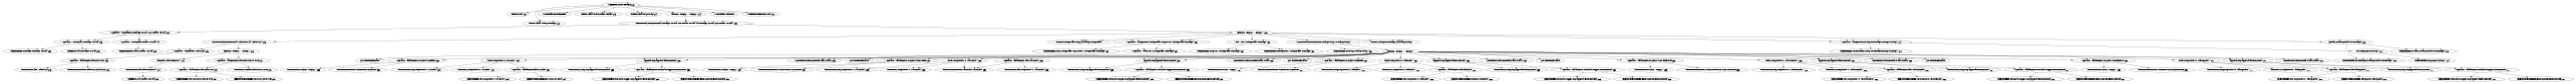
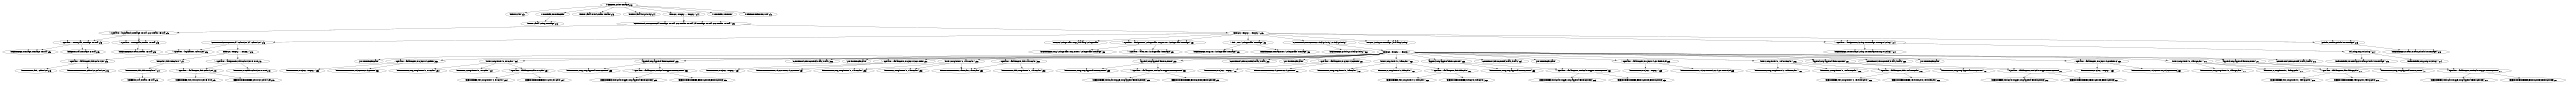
  digraph {
    n1 [label=<(METHOD,printMessage)<SUB>242</SUB>>]
    n2 [label=<(PARAM,this)<SUB>242</SUB>>]
    n3 [label=<(PARAM,final String message)<SUB>242</SUB>>]
    n4 [label=<(PARAM,final PrintStream stream)<SUB>243</SUB>>]
    n5 [label=<(PARAM,final int priority)<SUB>244</SUB>>]
    n6 [label=<(BLOCK,&lt;empty&gt;,&lt;empty&gt;)<SUB>244</SUB>>]
    n7 [label=<(MODIFIER,PROTECTED)>]
    n8 [label=<(MODIFIER,VIRTUAL)>]
    n9 [label=<(METHOD_RETURN,void)<SUB>242</SUB>>]
    n10 [label=<(CONTROL_STRUCTURE,if (message != null &amp;&amp; stream != null),if (message != null &amp;&amp; stream != null))<SUB>245</SUB>>]
    n11 [label=<(&lt;operator&gt;.logicalAnd,message != null &amp;&amp; stream != null)<SUB>245</SUB>>]
    n12 [label=<(BLOCK,&lt;empty&gt;,&lt;empty&gt;)<SUB>245</SUB>>]
    n13 [label=<(&lt;operator&gt;.notEquals,message != null)<SUB>245</SUB>>]
-   n14 [label=<(&lt;operator&gt;.notEquals,stream != null)<SUB>845</SUB>>]
+   n14 [label=<(&lt;operator&gt;.notEquals,stream != null)<SUB>245</SUB>>]
    n15 [label=<(CONTROL_STRUCTURE,if (!colorsSet),if (!colorsSet))<SUB>246</SUB>>]
    n16 [label=<(LOCAL,StringBuffer msg: java.lang.StringBuffer)>]
    n17 [label=<(&lt;operator&gt;.assignment,StringBuffer msg = new StringBuffer(message))<SUB>251</SUB>>]
    n18 [label=<(&lt;init&gt;,new StringBuffer(message))<SUB>251</SUB>>]
    n19 [label=<(CONTROL_STRUCTURE,switch(priority),switch(priority))>]
    n20 [label=<(LOCAL,String strmessage: java.lang.String)>]
    n21 [label=<(&lt;operator&gt;.assignment,String strmessage = msg.toString())<SUB>274</SUB>>]
    n22 [label=<(println,stream.println(strmessage))<SUB>275</SUB>>]
    n23 [label=<(IDENTIFIER,message,message != null)<SUB>245</SUB>>]
    n24 [label=<(LITERAL,null,message != null)<SUB>245</SUB>>]
    n25 [label=<(IDENTIFIER,stream,stream != null)<SUB>245</SUB>>]
    n26 [label=<(LITERAL,null,stream != null)<SUB>245</SUB>>]
    n27 [label=<(&lt;operator&gt;.logicalNot,!colorsSet)<SUB>246</SUB>>]
    n28 [label=<(BLOCK,&lt;empty&gt;,&lt;empty&gt;)<SUB>246</SUB>>]
    n29 [label=<(IDENTIFIER,msg,StringBuffer msg = new StringBuffer(message))<SUB>251</SUB>>]
    n30 [label=<(&lt;operator&gt;.alloc,new StringBuffer(message))<SUB>251</SUB>>]
    n31 [label=<(IDENTIFIER,msg,new StringBuffer(message))<SUB>251</SUB>>]
    n32 [label=<(IDENTIFIER,message,new StringBuffer(message))<SUB>251</SUB>>]
    n33 [label=<(IDENTIFIER,priority,switch(priority))<SUB>252</SUB>>]
    n34 [label=<(BLOCK,&lt;empty&gt;,&lt;empty&gt;)>]
    n35 [label=<(IDENTIFIER,strmessage,String strmessage = msg.toString())<SUB>274</SUB>>]
    n36 [label=<(toString,msg.toString())<SUB>274</SUB>>]
    n37 [label=<(IDENTIFIER,stream,stream.println(strmessage))<SUB>275</SUB>>]
    n38 [label=<(IDENTIFIER,strmessage,stream.println(strmessage))<SUB>275</SUB>>]
    n39 [label=<(&lt;operator&gt;.fieldAccess,this.colorsSet)<SUB>246</SUB>>]
    n40 [label=<(setColors,this.setColors())<SUB>247</SUB>>]
    n41 [label=<(&lt;operator&gt;.assignment,this.colorsSet = true)<SUB>248</SUB>>]
    n42 [label=<(IDENTIFIER,this,!colorsSet)<SUB>246</SUB>>]
    n43 [label=<(FIELD_IDENTIFIER,colorsSet,colorsSet)<SUB>246</SUB>>]
    n44 [label=<(IDENTIFIER,this,this.setColors())<SUB>247</SUB>>]
    n45 [label=<(&lt;operator&gt;.fieldAccess,this.colorsSet)<SUB>248</SUB>>]
    n46 [label=<(LITERAL,true,this.colorsSet = true)<SUB>248</SUB>>]
    n47 [label=<(IDENTIFIER,this,this.colorsSet = true)<SUB>248</SUB>>]
    n48 [label=<(FIELD_IDENTIFIER,colorsSet,colorsSet)<SUB>248</SUB>>]
    n49 [label=<(JUMP_TARGET,case)>]
    n50 [label=<(&lt;operator&gt;.fieldAccess,Project.MSG_ERR)<SUB>253</SUB>>]
    n51 [label=<(insert,msg.insert(0, errColor))<SUB>254</SUB>>]
    n52 [label=<(append,msg.append(END_COLOR))<SUB>255</SUB>>]
    n53 [label=<(CONTROL_STRUCTURE,break;,break;)<SUB>256</SUB>>]
    n54 [label=<(JUMP_TARGET,case)>]
    n55 [label=<(&lt;operator&gt;.fieldAccess,Project.MSG_WARN)<SUB>257</SUB>>]
    n56 [label=<(insert,msg.insert(0, warnColor))<SUB>258</SUB>>]
    n57 [label=<(append,msg.append(END_COLOR))<SUB>259</SUB>>]
    n58 [label=<(CONTROL_STRUCTURE,break;,break;)<SUB>260</SUB>>]
    n59 [label=<(JUMP_TARGET,case)>]
    n60 [label=<(&lt;operator&gt;.fieldAccess,Project.MSG_INFO)<SUB>261</SUB>>]
    n61 [label=<(insert,msg.insert(0, infoColor))<SUB>262</SUB>>]
    n62 [label=<(append,msg.append(END_COLOR))<SUB>263</SUB>>]
    n63 [label=<(CONTROL_STRUCTURE,break;,break;)<SUB>264</SUB>>]
    n64 [label=<(JUMP_TARGET,case)>]
    n65 [label=<(&lt;operator&gt;.fieldAccess,Project.MSG_VERBOSE)<SUB>265</SUB>>]
    n66 [label=<(insert,msg.insert(0, verboseColor))<SUB>266</SUB>>]
    n67 [label=<(append,msg.append(END_COLOR))<SUB>267</SUB>>]
    n68 [label=<(CONTROL_STRUCTURE,break;,break;)<SUB>268</SUB>>]
    n69 [label=<(JUMP_TARGET,case)>]
    n70 [label=<(&lt;operator&gt;.fieldAccess,Project.MSG_DEBUG)<SUB>269</SUB>>]
    n71 [label=<(insert,msg.insert(0, debugColor))<SUB>270</SUB>>]
    n72 [label=<(append,msg.append(END_COLOR))<SUB>271</SUB>>]
    n73 [label=<(CONTROL_STRUCTURE,break;,break;)<SUB>272</SUB>>]
    n74 [label=<(IDENTIFIER,Project,&lt;empty&gt;)<SUB>253</SUB>>]
    n75 [label=<(FIELD_IDENTIFIER,MSG_ERR,MSG_ERR)<SUB>253</SUB>>]
    n76 [label=<(IDENTIFIER,msg,msg.insert(0, errColor))<SUB>254</SUB>>]
    n77 [label=<(LITERAL,0,msg.insert(0, errColor))<SUB>224</SUB>>]
    n78 [label=<(&lt;operator&gt;.fieldAccess,this.errColor)<SUB>254</SUB>>]
    n79 [label=<(IDENTIFIER,msg,msg.append(END_COLOR))<SUB>255</SUB>>]
    n80 [label=<(&lt;operator&gt;.fieldAccess,AnsiColorLogger.END_COLOR)<SUB>255</SUB>>]
    n81 [label=<(IDENTIFIER,Project,&lt;empty&gt;)<SUB>257</SUB>>]
    n82 [label=<(FIELD_IDENTIFIER,MSG_WARN,MSG_WARN)<SUB>257</SUB>>]
    n83 [label=<(IDENTIFIER,msg,msg.insert(0, warnColor))<SUB>258</SUB>>]
    n84 [label=<(LITERAL,0,msg.insert(0, warnColor))<SUB>258</SUB>>]
    n85 [label=<(FIELD_IDENTIFIER,warnColor,warnColor)<SUB>258</SUB>>]
    n86 [label=<(IDENTIFIER,msg,msg.append(END_COLOR))<SUB>259</SUB>>]
    n87 [label=<(&lt;operator&gt;.fieldAccess,AnsiColorLogger.END_COLOR)<SUB>259</SUB>>]
    n88 [label=<(IDENTIFIER,Project,&lt;empty&gt;)<SUB>261</SUB>>]
    n89 [label=<(FIELD_IDENTIFIER,MSG_INFO,MSG_INFO)<SUB>261</SUB>>]
    n90 [label=<(IDENTIFIER,msg,msg.insert(0, infoColor))<SUB>262</SUB>>]
    n91 [label=<(LITERAL,0,msg.insert(0, infoColor))<SUB>262</SUB>>]
    n92 [label=<(&lt;operator&gt;.fieldAccess,this.infoColor)<SUB>262</SUB>>]
    n93 [label=<(IDENTIFIER,msg,msg.append(END_COLOR))<SUB>263</SUB>>]
    n94 [label=<(&lt;operator&gt;.fieldAccess,AnsiColorLogger.END_COLOR)<SUB>263</SUB>>]
    n95 [label=<(IDENTIFIER,Project,&lt;empty&gt;)<SUB>265</SUB>>]
    n96 [label=<(FIELD_IDENTIFIER,MSG_VERBOSE,MSG_VERBOSE)<SUB>265</SUB>>]
    n97 [label=<(IDENTIFIER,msg,msg.insert(0, verboseColor))<SUB>266</SUB>>]
    n98 [label=<(LITERAL,0,msg.insert(0, verboseColor))<SUB>266</SUB>>]
    n99 [label=<(&lt;operator&gt;.fieldAccess,this.verboseColor)<SUB>266</SUB>>]
    n100 [label=<(IDENTIFIER,msg,msg.append(END_COLOR))<SUB>267</SUB>>]
    n101 [label=<(&lt;operator&gt;.fieldAccess,AnsiColorLogger.END_COLOR)<SUB>267</SUB>>]
    n102 [label=<(IDENTIFIER,Project,&lt;empty&gt;)<SUB>269</SUB>>]
    n103 [label=<(FIELD_IDENTIFIER,MSG_DEBUG,MSG_DEBUG)<SUB>269</SUB>>]
    n104 [label=<(IDENTIFIER,msg,msg.insert(0, debugColor))<SUB>270</SUB>>]
    n105 [label=<(LITERAL,0,msg.insert(0, debugColor))<SUB>270</SUB>>]
    n106 [label=<(&lt;operator&gt;.fieldAccess,this.debugColor)<SUB>270</SUB>>]
    n107 [label=<(IDENTIFIER,msg,msg.append(END_COLOR))<SUB>271</SUB>>]
    n108 [label=<(&lt;operator&gt;.fieldAccess,AnsiColorLogger.END_COLOR)<SUB>271</SUB>>]
    n109 [label=<(IDENTIFIER,this,msg.insert(0, errColor))<SUB>254</SUB>>]
    n110 [label=<(FIELD_IDENTIFIER,errColor,errColor)<SUB>254</SUB>>]
    n111 [label=<(IDENTIFIER,AnsiColorLogger,msg.append(END_COLOR))<SUB>255</SUB>>]
    n112 [label=<(FIELD_IDENTIFIER,END_COLOR,END_COLOR)<SUB>255</SUB>>]
    n113 [label=<(&lt;operator&gt;.fieldAccess,this.warnColor)<SUB>258</SUB>>]
    n114 [label=<(IDENTIFIER,this,msg.insert(0, warnColor))<SUB>258</SUB>>]
    n115 [label=<(IDENTIFIER,AnsiColorLogger,msg.append(END_COLOR))<SUB>259</SUB>>]
    n116 [label=<(FIELD_IDENTIFIER,END_COLOR,END_COLOR)<SUB>259</SUB>>]
    n117 [label=<(IDENTIFIER,this,msg.insert(0, infoColor))<SUB>262</SUB>>]
    n118 [label=<(FIELD_IDENTIFIER,infoColor,infoColor)<SUB>262</SUB>>]
    n119 [label=<(IDENTIFIER,AnsiColorLogger,msg.append(END_COLOR))<SUB>263</SUB>>]
    n120 [label=<(FIELD_IDENTIFIER,END_COLOR,END_COLOR)<SUB>263</SUB>>]
    n121 [label=<(IDENTIFIER,this,msg.insert(0, verboseColor))<SUB>266</SUB>>]
    n122 [label=<(FIELD_IDENTIFIER,verboseColor,verboseColor)<SUB>266</SUB>>]
    n123 [label=<(IDENTIFIER,AnsiColorLogger,msg.append(END_COLOR))<SUB>267</SUB>>]
    n124 [label=<(FIELD_IDENTIFIER,END_COLOR,END_COLOR)<SUB>267</SUB>>]
    n125 [label=<(IDENTIFIER,this,msg.insert(0, debugColor))<SUB>270</SUB>>]
    n126 [label=<(FIELD_IDENTIFIER,debugColor,debugColor)<SUB>270</SUB>>]
    n127 [label=<(IDENTIFIER,AnsiColorLogger,msg.append(END_COLOR))<SUB>271</SUB>>]
    n128 [label=<(FIELD_IDENTIFIER,END_COLOR,END_COLOR)<SUB>271</SUB>>]
    n129 [label=<(IDENTIFIER,msg,msg.toString())<SUB>274</SUB>>]
    n1 -> n2
-   n1 -> n3
+   n7 -> n3
    n1 -> n4
    n1 -> n5
    n1 -> n6
    n1 -> n7
    n1 -> n8
    n1 -> n9
    n6 -> n10
    n10 -> n11
    n10 -> n12
    n11 -> n13
    n11 -> n14
    n12 -> n15
    n12 -> n16
    n12 -> n17
    n12 -> n18
    n12 -> n19
    n12 -> n20
    n12 -> n21
    n12 -> n22
    n13 -> n23
    n13 -> n24
    n14 -> n25
    n15 -> n27
    n15 -> n28
    n17 -> n29
    n17 -> n30
    n18 -> n31
    n18 -> n32
    n19 -> n33
    n19 -> n34
    n21 -> n35
    n21 -> n36
    n22 -> n37
-   n22 -> n38
+   n36 -> n38
    n27 -> n39
    n28 -> n40
    n28 -> n41
    n34 -> n49
    n34 -> n50
    n34 -> n51
    n34 -> n52
    n34 -> n53
    n34 -> n54
    n34 -> n55
    n34 -> n56
    n34 -> n57
    n34 -> n58
    n34 -> n59
    n34 -> n60
    n34 -> n61
    n34 -> n62
    n34 -> n63
    n34 -> n64
    n34 -> n65
    n34 -> n66
    n34 -> n67
    n34 -> n68
    n34 -> n69
    n34 -> n70
    n34 -> n71
    n34 -> n72
    n34 -> n73
    n36 -> n129
    n39 -> n42
    n39 -> n43
    n40 -> n44
    n41 -> n45
    n41 -> n46
    n44 -> n26
    n45 -> n47
    n45 -> n48
    n50 -> n74
    n50 -> n75
    n51 -> n76
    n51 -> n77
    n51 -> n78
    n52 -> n79
    n52 -> n80
    n55 -> n81
    n55 -> n82
    n56 -> n83
    n56 -> n84
    n56 -> n85
    n57 -> n86
    n57 -> n87
    n60 -> n88
    n60 -> n89
    n61 -> n90
    n61 -> n91
    n61 -> n92
    n62 -> n93
    n62 -> n94
    n65 -> n95
    n65 -> n96
    n66 -> n97
    n66 -> n98
    n66 -> n99
    n67 -> n100
    n67 -> n101
    n70 -> n102
    n70 -> n103
    n71 -> n104
    n71 -> n105
    n71 -> n106
    n72 -> n107
    n72 -> n108
    n78 -> n109
    n78 -> n110
    n80 -> n111
    n80 -> n112
    n87 -> n115
    n87 -> n116
    n92 -> n117
    n92 -> n118
    n94 -> n119
    n94 -> n120
    n99 -> n121
    n99 -> n122
    n101 -> n123
    n101 -> n124
    n106 -> n125
    n106 -> n126
    n108 -> n127
    n108 -> n128
    n113 -> n85
    n113 -> n114
  }
